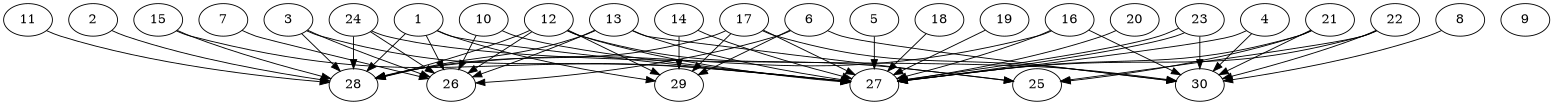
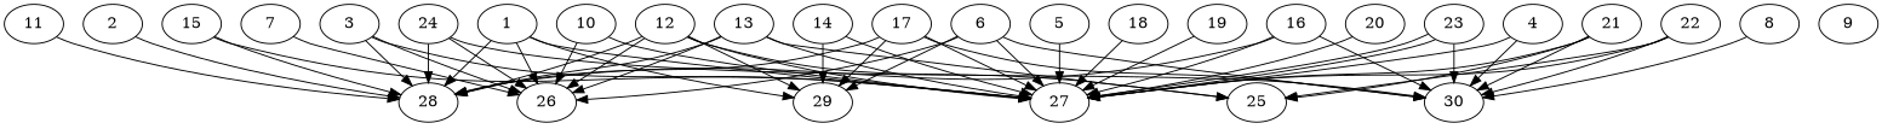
  digraph {
    node [alpha=0.14]
    1 [alpha=0.20 expect_size=14218240]
    26 [alpha=0.15 expect_size=24153088]
    27 [expect_size=8940544]
    28 [alpha=0.04 expect_size=51612672]
    29 [alpha=0.17 expect_size=17994752]
    2 [alpha=0.15 expect_size=19815424]
    3 [alpha=0.01 expect_size=17229824]
    4 [expect_size=33335296]
    30 [alpha=0.07 expect_size=47893504]
    5 [alpha=0.01 expect_size=22847488]
    6 [alpha=0.15 expect_size=36331520]
    7 [alpha=0.09 expect_size=22962176]
    8 [alpha=0.04 expect_size=33409024]
    9 [alpha=0.02 expect_size=11513856]
    10 [alpha=0.17 expect_size=43999232]
    11 [alpha=0.16 expect_size=13817856]
    12 [alpha=0.09 expect_size=13326336]
    25 [alpha=0.04 expect_size=37872640]
    13 [alpha=0.19 expect_size=49761280]
    14 [alpha=0.08 expect_size=5331968]
    15 [expect_size=37815296]
    16 [expect_size=39616512]
    17 [alpha=0.18 expect_size=28419072]
    18 [alpha=0.06 expect_size=49996800]
    19 [alpha=0.13 expect_size=12584960]
    20 [alpha=0.16 expect_size=17650688]
    21 [alpha=0.03 expect_size=10914816]
    22 [alpha=0.17 expect_size=48749568]
    23 [alpha=0.16 expect_size=23173120]
    24 [alpha=0.06 expect_size=20158464]
    1 -> 26
    1 -> 27
    1 -> 28
    1 -> 29
    2 -> 28
    3 -> 26
    3 -> 27
    3 -> 28
    4 -> 27
    4 -> 30
    5 -> 27
    6 -> 26
+   6 -> 27
    6 -> 29
    6 -> 30
    7 -> 26
    8 -> 30
    10 -> 26
    10 -> 27
    11 -> 28
    12 -> 26
    12 -> 27
    12 -> 28
    12 -> 29
    12 -> 25
    13 -> 26
    13 -> 27
    13 -> 28
    13 -> 25
    14 -> 27
    14 -> 29
    15 -> 27
    15 -> 28
    16 -> 27
    16 -> 28
    16 -> 30
    17 -> 27
    17 -> 28
    17 -> 29
    17 -> 30
    18 -> 27
    19 -> 27
    20 -> 27
    21 -> 27
    21 -> 30
    21 -> 25
    22 -> 27
    22 -> 30
    22 -> 25
    23 -> 27
    23 -> 27
    23 -> 30
    24 -> 26
    24 -> 28
    24 -> 30
  }
